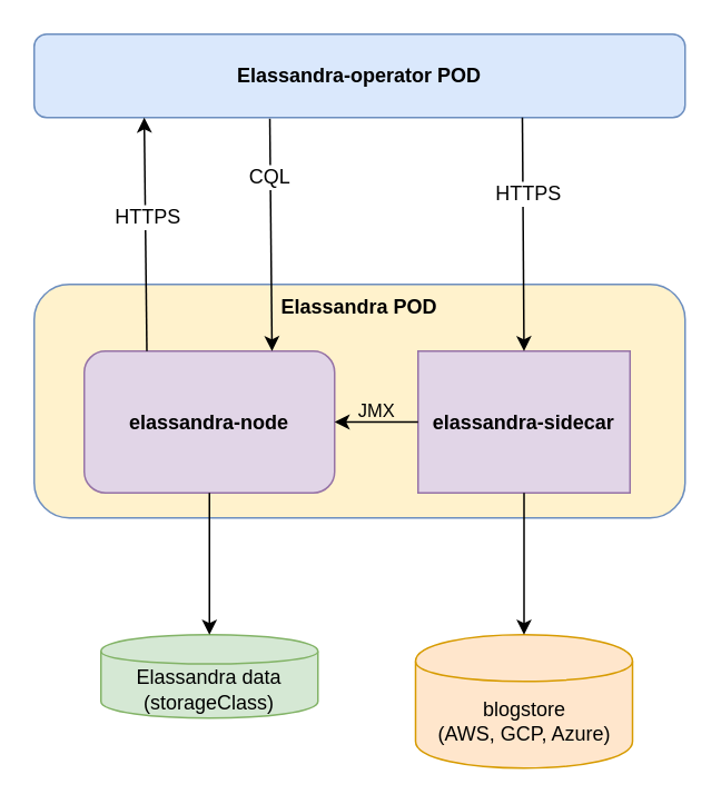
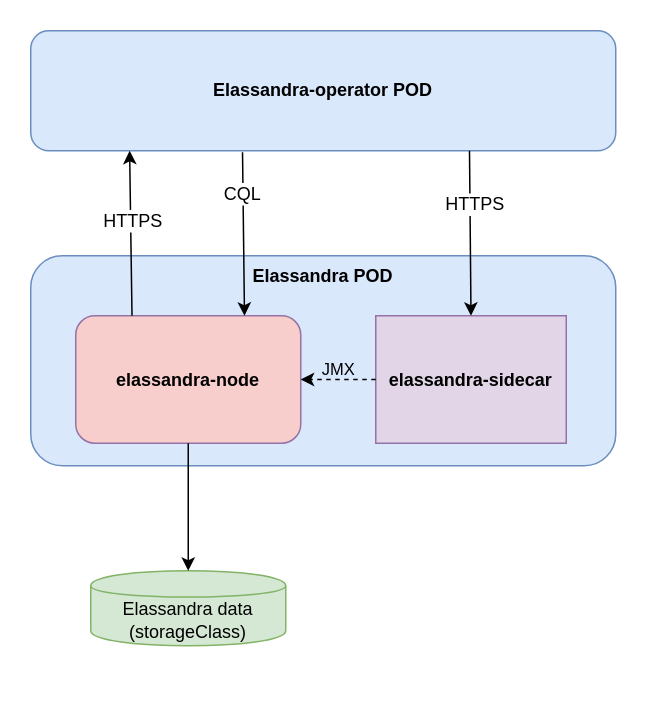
  <mxCell id="0" />
  <mxCell id="1" parent="0" />
- <mxCell id="2" value="Elassandra POD" style="rounded=1;whiteSpace=wrap;html=1;verticalAlign=top;fillColor=#fff2cc;strokeColor=#6c8ebf;fontStyle=1;" vertex="1" parent="1"><mxGeometry x="20" y="170" width="390" height="140" as="geometry" /></mxCell>
- <mxCell id="3" value="elassandra-node" style="rounded=1;whiteSpace=wrap;html=1;verticalAlign=middle;fillColor=#e1d5e7;strokeColor=#9673a6;fontStyle=1" parent="1" vertex="1"><mxGeometry x="50" y="210" width="150" height="85" as="geometry" /></mxCell>
+ <mxCell id="2" value="Elassandra POD" style="rounded=1;whiteSpace=wrap;html=1;verticalAlign=top;fillColor=#dae8fc;strokeColor=#6c8ebf;fontStyle=1" vertex="1" parent="1"><mxGeometry x="20" y="170" width="390" height="140" as="geometry" /></mxCell>
+ <mxCell id="3" value="elassandra-node" style="rounded=1;whiteSpace=wrap;html=1;verticalAlign=middle;fillColor=#f8cecc;strokeColor=#9673a6;fontStyle=1;" parent="1" vertex="1"><mxGeometry x="50" y="210" width="150" height="85" as="geometry" /></mxCell>
  <mxCell id="4" value="elassandra-sidecar" style="whiteSpace=wrap;html=1;verticalAlign=middle;fillColor=#e1d5e7;strokeColor=#9673a6;fontStyle=1;rounded=0;" vertex="1" parent="1"><mxGeometry x="250" y="210" width="127" height="85" as="geometry" /></mxCell>
- <mxCell id="5" value="Elassandra-operator POD" style="rounded=1;whiteSpace=wrap;html=1;verticalAlign=middle;fillColor=#dae8fc;strokeColor=#6c8ebf;fontStyle=1" vertex="1" parent="1"><mxGeometry x="20" y="20" width="390" height="50" as="geometry" /></mxCell>
+ <mxCell id="5" value="Elassandra-operator POD" style="rounded=1;whiteSpace=wrap;html=1;verticalAlign=middle;fillColor=#dae8fc;strokeColor=#6c8ebf;fontStyle=1" vertex="1" parent="1"><mxGeometry x="20" y="20" width="390" height="80" as="geometry" /></mxCell>
  <mxCell id="6" value="" style="endArrow=classic;html=1;exitX=0.75;exitY=1;exitDx=0;exitDy=0;entryX=0.5;entryY=0;entryDx=0;entryDy=0;" edge="1" parent="1" source="5" target="4"><mxGeometry width="50" height="50" relative="1" as="geometry"><mxPoint x="420" y="160" as="sourcePoint" /><mxPoint x="470" y="110" as="targetPoint" /></mxGeometry></mxCell>
  <mxCell id="7" value="HTTPS" style="text;html=1;align=center;verticalAlign=middle;resizable=0;points=[];;labelBackgroundColor=#ffffff;" vertex="1" connectable="0" parent="6"><mxGeometry x="-0.346" y="3" relative="1" as="geometry"><mxPoint as="offset" /></mxGeometry></mxCell>
  <mxCell id="8" value="" style="endArrow=classic;html=1;exitX=0.362;exitY=1.013;exitDx=0;exitDy=0;exitPerimeter=0;entryX=0.75;entryY=0;entryDx=0;entryDy=0;" edge="1" parent="1" source="5" target="3"><mxGeometry width="50" height="50" relative="1" as="geometry"><mxPoint x="125" y="115" as="sourcePoint" /><mxPoint x="125" y="210" as="targetPoint" /></mxGeometry></mxCell>
  <mxCell id="9" value="CQL" style="text;html=1;align=center;verticalAlign=middle;resizable=0;points=[];;labelBackgroundColor=#ffffff;" vertex="1" connectable="0" parent="8"><mxGeometry x="-0.496" y="-1" relative="1" as="geometry"><mxPoint as="offset" /></mxGeometry></mxCell>
- <mxCell id="10" value="JMX&lt;br&gt;&amp;nbsp;" style="endArrow=classic;html=1;exitX=0;exitY=0.5;exitDx=0;exitDy=0;labelBackgroundColor=none;" edge="1" parent="1" source="4" target="3"><mxGeometry width="50" height="50" relative="1" as="geometry"><mxPoint x="220" y="380" as="sourcePoint" /><mxPoint x="270" y="330" as="targetPoint" /></mxGeometry></mxCell>
- <mxCell id="11" value="blogstore&lt;br&gt;(AWS, GCP, Azure)" style="shape=cylinder;whiteSpace=wrap;html=1;boundedLbl=1;backgroundOutline=1;fillColor=#ffe6cc;strokeColor=#d79b00;" vertex="1" parent="1"><mxGeometry x="248.5" y="380" width="130" height="80" as="geometry" /></mxCell>
- <mxCell id="12" value="" style="endArrow=classic;html=1;labelBackgroundColor=none;exitX=0.5;exitY=1;exitDx=0;exitDy=0;entryX=0.5;entryY=0;entryDx=0;entryDy=0;" edge="1" parent="1" source="4" target="11"><mxGeometry width="50" height="50" relative="1" as="geometry"><mxPoint x="410" y="370" as="sourcePoint" /><mxPoint x="315" y="380" as="targetPoint" /></mxGeometry></mxCell>
+ <mxCell id="10" value="JMX&lt;br&gt;&amp;nbsp;" style="endArrow=classic;html=1;exitX=0;exitY=0.5;exitDx=0;exitDy=0;labelBackgroundColor=none;dashed=1;" edge="1" parent="1" source="4" target="3"><mxGeometry width="50" height="50" relative="1" as="geometry"><mxPoint x="220" y="380" as="sourcePoint" /><mxPoint x="270" y="330" as="targetPoint" /></mxGeometry></mxCell>
  <mxCell id="13" value="Elassandra data&lt;br&gt;(storageClass)" style="shape=cylinder;whiteSpace=wrap;html=1;boundedLbl=1;backgroundOutline=1;fillColor=#d5e8d4;strokeColor=#82b366;" vertex="1" parent="1"><mxGeometry x="60" y="380" width="130" height="50" as="geometry" /></mxCell>
  <mxCell id="14" value="" style="endArrow=classic;html=1;labelBackgroundColor=none;exitX=0.5;exitY=1;exitDx=0;exitDy=0;" edge="1" parent="1" source="3" target="13"><mxGeometry width="50" height="50" relative="1" as="geometry"><mxPoint x="323.5" y="305" as="sourcePoint" /><mxPoint x="323" y="400" as="targetPoint" /></mxGeometry></mxCell>
  <mxCell id="15" value="" style="endArrow=classic;html=1;labelBackgroundColor=none;entryX=0.169;entryY=1;entryDx=0;entryDy=0;entryPerimeter=0;exitX=0.25;exitY=0;exitDx=0;exitDy=0;" edge="1" parent="1" source="3" target="5"><mxGeometry width="50" height="50" relative="1" as="geometry"><mxPoint x="70" y="230" as="sourcePoint" /><mxPoint x="120" y="180" as="targetPoint" /></mxGeometry></mxCell>
  <mxCell id="16" value="HTTPS" style="text;html=1;align=center;verticalAlign=middle;resizable=0;points=[];;labelBackgroundColor=#ffffff;" vertex="1" connectable="0" parent="15"><mxGeometry x="0.145" y="-1" relative="1" as="geometry"><mxPoint as="offset" /></mxGeometry></mxCell>
